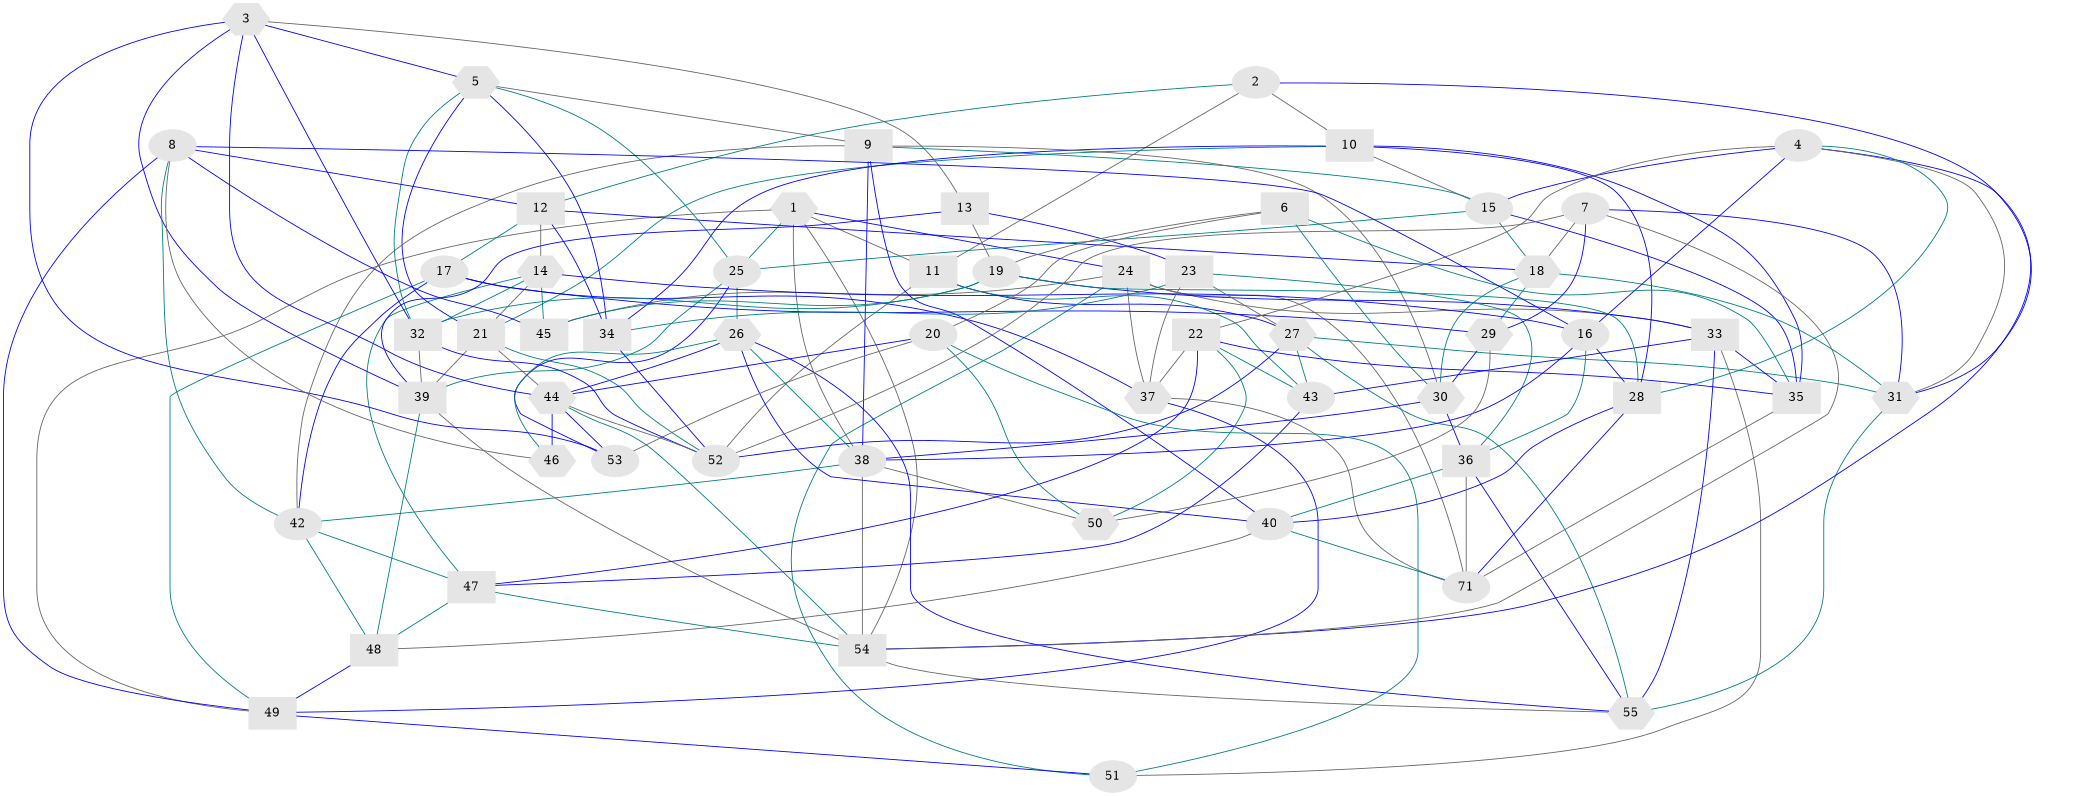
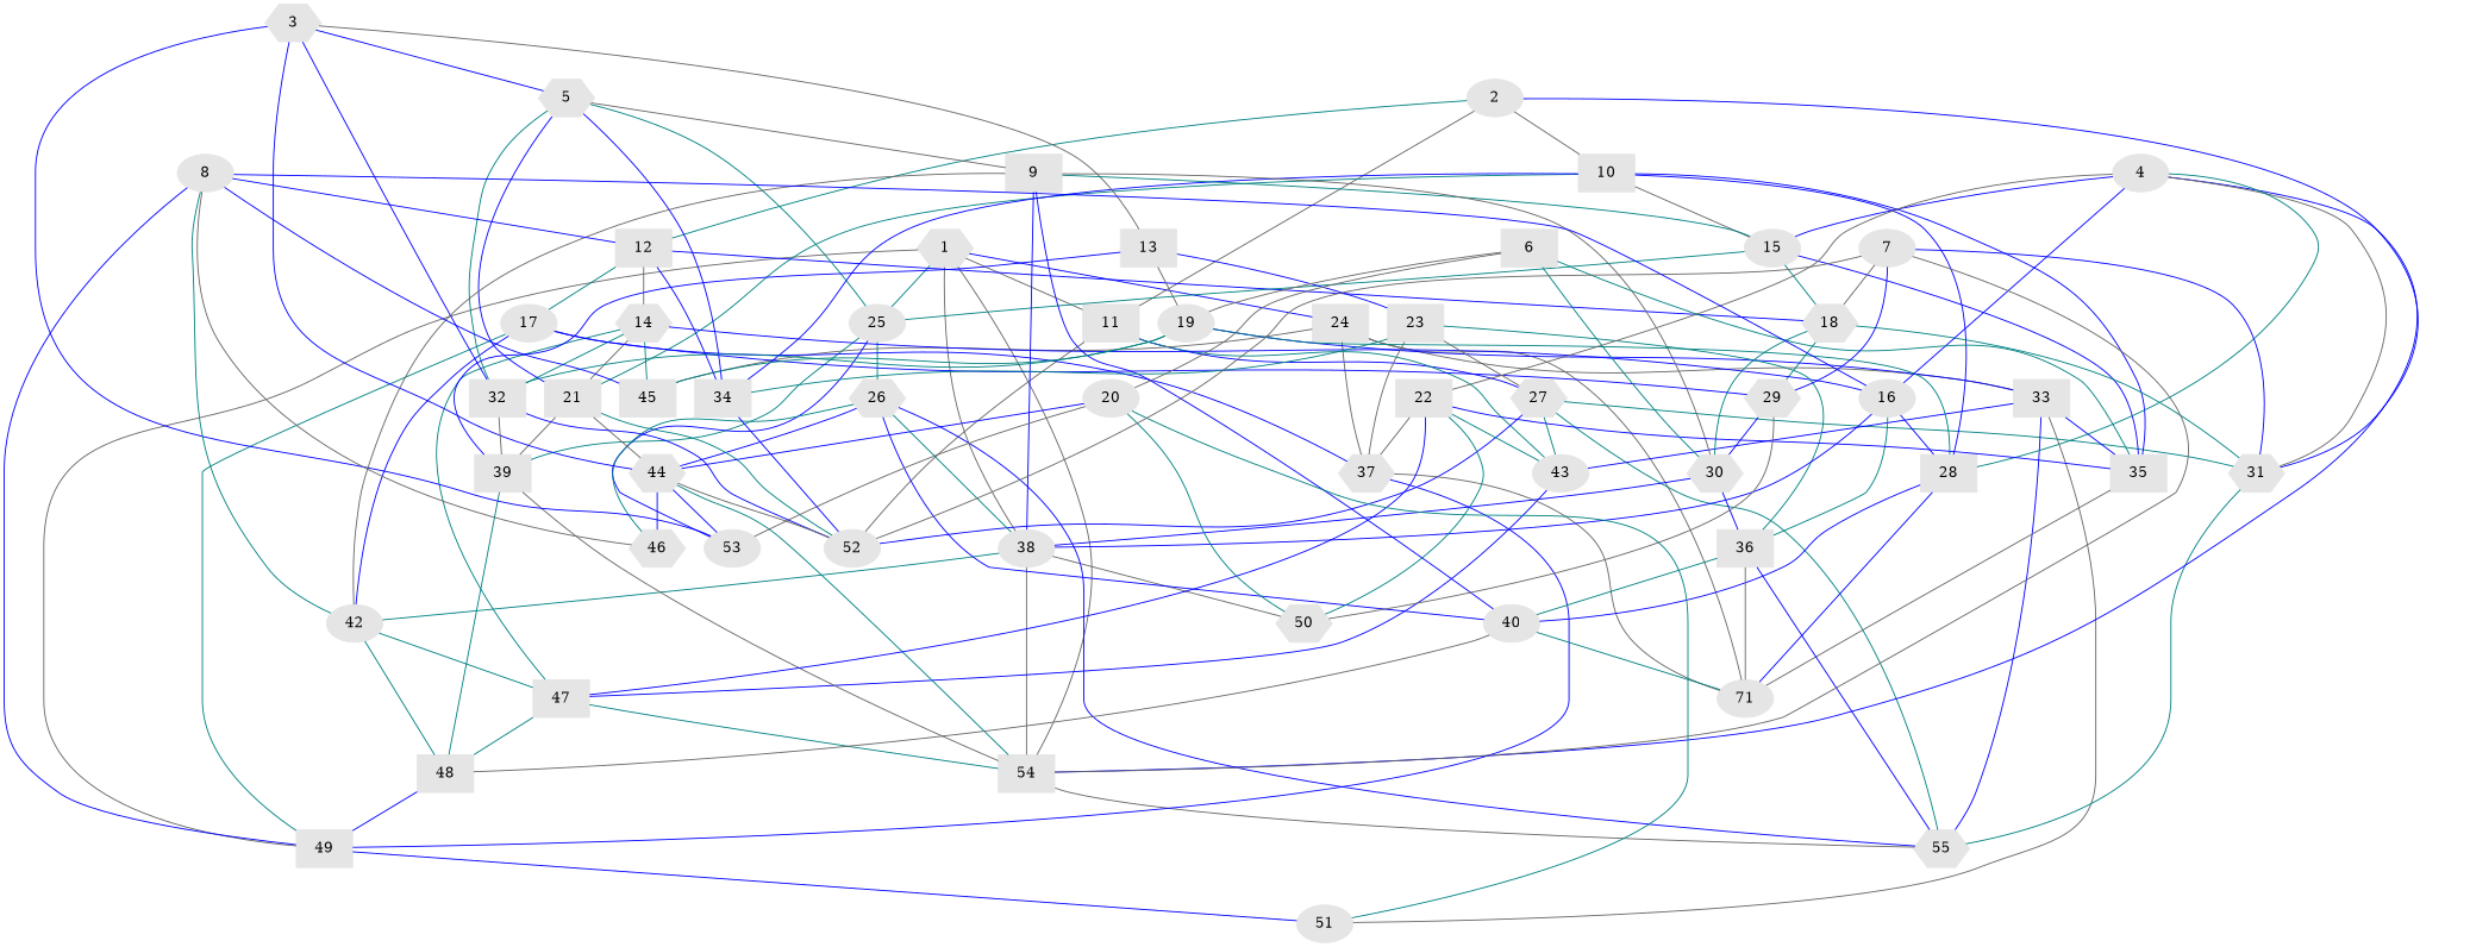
  graph {
    node [color=gray90 shape=box style=filled]
    edge [color=blue weight=1.0]
    1 [shape=hexagon]
    11
    24
    25 [shape=ellipse]
    38 [shape=ellipse]
    49
    54
    52 [shape=ellipse]
    27 [shape=hexagon]
    43 [shape=ellipse]
    45
    37 [shape=hexagon]
    33
    51 [shape=ellipse]
    n15 [label=71 shape=ellipse]
    39
    53 [shape=ellipse]
    26 [shape=hexagon]
    42 [shape=ellipse]
    50 [shape=hexagon]
    55 [shape=hexagon]
    2 [shape=ellipse]
    10
    12
    31 [shape=hexagon]
    15 [shape=ellipse]
    28
    21
    34
    35
    18 [shape=hexagon]
    14 [shape=hexagon]
    17 [shape=ellipse]
    3 [shape=hexagon]
    5 [shape=hexagon]
    13
    32
    44 [shape=hexagon]
    9
    19 [shape=ellipse]
    23
    48
    46 [shape=hexagon]
    4 [shape=ellipse]
    16 [shape=ellipse]
    22
    36
    47
    40 [shape=ellipse]
    30 [shape=hexagon]
    6
    20 [shape=ellipse]
    7 [shape=ellipse]
    29 [shape=hexagon]
    8 [shape=ellipse]
    1 -- 11 [color=gray40]
    1 -- 24
    1 -- 25 [color=teal]
    1 -- 38 [color=gray40]
    1 -- 49 [color=gray40]
    1 -- 54 [color=gray40]
    11 -- 52 [color=gray40]
    11 -- 27
    11 -- 43 [color=teal weight=2.0]
    24 -- 45 [color=gray40]
    24 -- 37 [color=gray40]
    24 -- 33 [color=gray40]
-   24 -- 51 [color=teal]
    24 -- n15 [color=gray40]
    25 -- 39 [color=teal]
    25 -- 53
    25 -- 26 [color=teal]
    38 -- 54 [color=gray40]
    38 -- 42 [color=teal]
    38 -- 50 [color=gray40]
    49 -- 51
    54 -- 55 [color=gray40]
    27 -- 52
    27 -- 43 [color=teal]
    27 -- 55 [color=teal]
    27 -- 31 [color=teal]
    43 -- 47
    37 -- 49
    37 -- n15 [color=gray40]
    33 -- 43
    33 -- 51 [color=gray40]
    33 -- 55
    33 -- 35
    39 -- 54 [color=gray40]
    39 -- 48 [color=teal weight=2.0]
    26 -- 38 [color=teal]
    26 -- 55
    26 -- 44
    26 -- 46 [color=teal]
    26 -- 40
    42 -- 48 [color=teal]
    42 -- 47 [color=teal]
    2 -- 11 [color=gray40]
    2 -- 10 [color=gray40]
    2 -- 12 [color=teal]
    2 -- 31
    10 -- 15 [color=gray40]
    10 -- 28
    10 -- 21 [color=teal]
    10 -- 34
    10 -- 35
    12 -- 34
    12 -- 18
    12 -- 14 [color=gray40]
    12 -- 17 [color=teal]
    31 -- 55 [color=teal]
    15 -- 25 [color=teal]
    15 -- 35
    15 -- 18 [color=teal]
    28 -- n15
    28 -- 40
    21 -- 52 [color=teal]
    21 -- 39 [color=gray40]
    21 -- 44 [color=gray40]
    34 -- 52
    35 -- n15 [color=gray40]
    18 -- 31 [color=teal]
    18 -- 30 [color=teal]
    18 -- 29 [color=teal]
    14 -- 45 [color=teal]
    14 -- 21 [color=gray40]
    14 -- 32 [color=teal]
    14 -- 16
    14 -- 47 [color=teal]
    17 -- 49 [color=teal]
    17 -- 37
    17 -- 42
    17 -- 29 [weight=2.0]
-   3 -- 39
    3 -- 53
    3 -- 5
    3 -- 13 [color=gray40]
    3 -- 32
    3 -- 44
    5 -- 25 [color=teal]
    5 -- 21
    5 -- 34
    5 -- 32 [color=teal]
    5 -- 9 [color=gray40]
    13 -- 39
    13 -- 19 [color=gray40]
    13 -- 23
    32 -- 52
    32 -- 39 [color=gray40]
    44 -- 54 [color=teal]
    44 -- 52 [color=gray40]
    44 -- 53
    44 -- 46 [weight=2.0]
    9 -- 38
    9 -- 42 [color=gray40]
    9 -- 15 [color=teal]
    9 -- 40
    9 -- 30 [color=gray40]
    19 -- 45 [color=teal]
    19 -- 33
    19 -- 28 [color=teal]
    19 -- 32 [color=teal]
    23 -- 27 [color=gray40]
    23 -- 37 [color=gray40]
    23 -- 34 [color=teal weight=2.0]
    23 -- 36 [color=teal]
    48 -- 49
    4 -- 54
    4 -- 31 [color=gray40]
    4 -- 15
    4 -- 28 [color=teal]
    4 -- 16
    4 -- 22 [color=gray40]
    16 -- 38
    16 -- 28
    16 -- 36 [color=teal]
    22 -- 43 [color=teal]
    22 -- 37 [color=gray40]
    22 -- 50 [color=teal]
    22 -- 35
    22 -- 47
    36 -- n15 [color=gray40]
    36 -- 55
    36 -- 40 [color=teal]
    47 -- 54 [color=teal]
    47 -- 48 [color=teal]
    40 -- n15 [color=teal]
    40 -- 48 [color=gray40]
    30 -- 38
    30 -- 36
    6 -- 35 [color=teal]
    6 -- 19 [color=gray40]
    6 -- 30 [color=teal]
    6 -- 20 [color=gray40]
    20 -- 51 [color=teal]
    20 -- 53 [color=gray40]
    20 -- 50 [color=teal]
    20 -- 44 [weight=2.0]
    7 -- 54 [color=gray40]
    7 -- 52 [color=gray40 weight=2.0]
    7 -- 31
    7 -- 18 [color=gray40]
    7 -- 29
    29 -- 50 [color=gray40]
    29 -- 30
    8 -- 49
    8 -- 45
    8 -- 42 [color=teal]
    8 -- 12
    8 -- 46 [color=gray40]
    8 -- 16
  }
